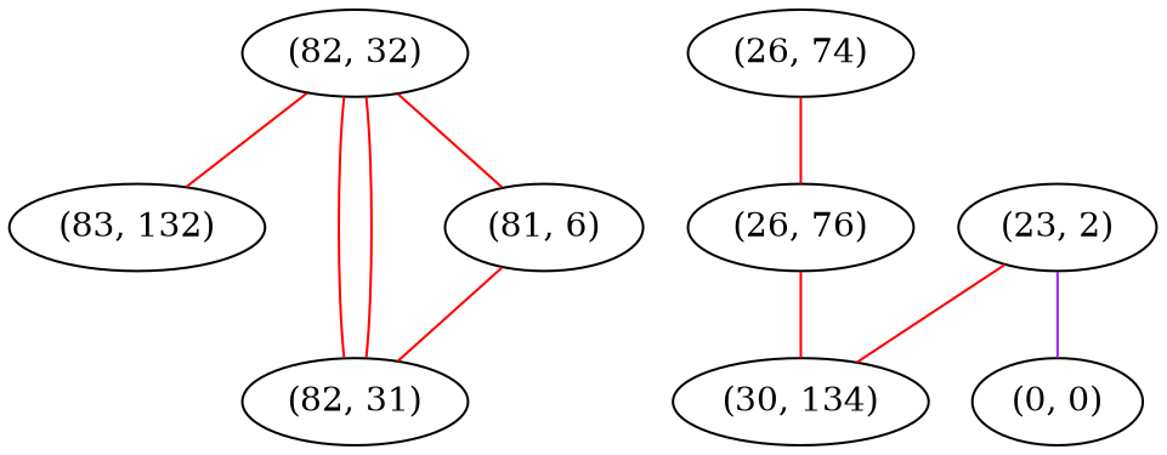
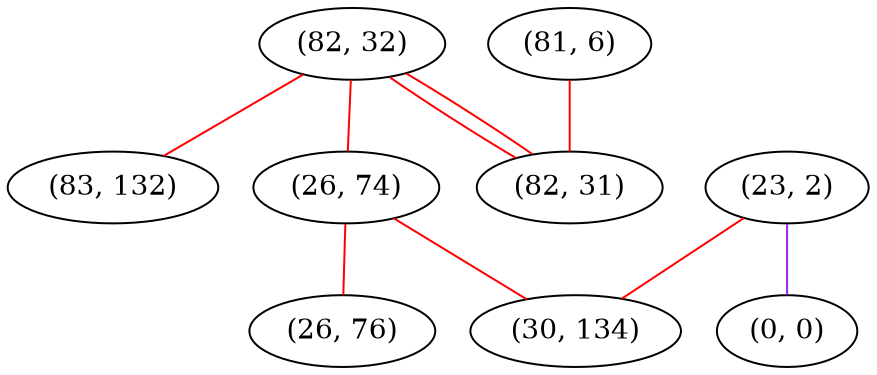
  graph {
    edge [color=red weight=1]
    "(82, 32)"
    "(83, 132)"
    "(26, 74)"
    "(82, 31)"
    "(26, 76)"
    "(30, 134)"
    "(81, 6)"
    "(23, 2)"
    "(0, 0)"
    "(82, 32)" -- "(83, 132)"
-   "(82, 32)" -- "(81, 6)"
+   "(82, 32)" -- "(26, 74)"
    "(82, 32)" -- "(82, 31)"
    "(82, 32)" -- "(82, 31)"
    "(26, 74)" -- "(26, 76)"
-   "(26, 76)" -- "(30, 134)"
+   "(26, 74)" -- "(30, 134)"
    "(81, 6)" -- "(82, 31)"
    "(23, 2)" -- "(30, 134)"
    "(23, 2)" -- "(0, 0)" [color=purple weight=4]
  }
